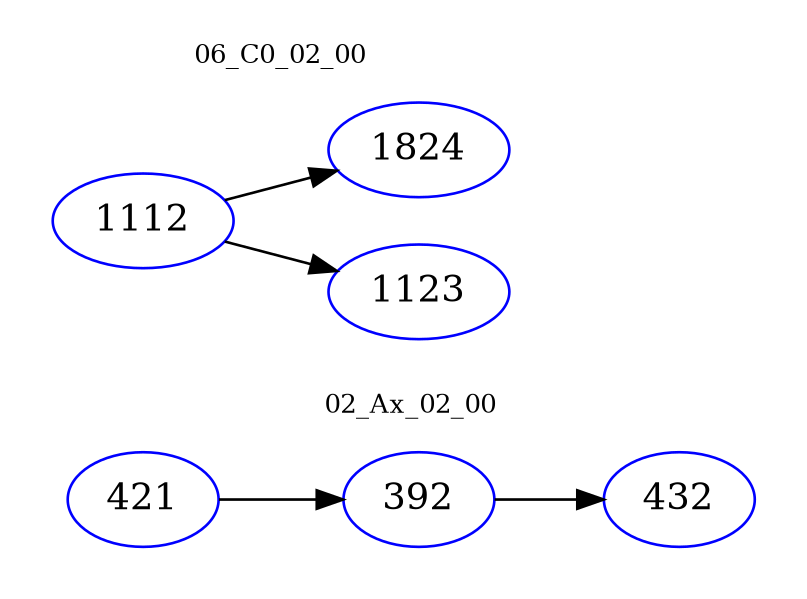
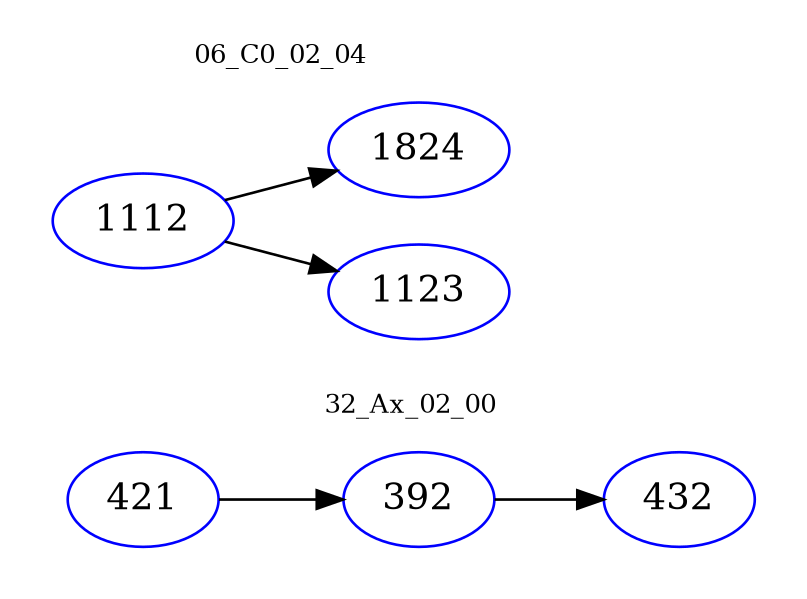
  digraph {
    rankdir=LR
    node [color=blue]
    edge [color=black]
    n1 [label=421]
    n2 [label=392]
    n3 [label=432]
    n4 [label=1123]
    n5 [label=1112]
    n6 [label=1824]
    subgraph cluster_1 {
      color=white
      fontsize=10
-     label="02_Ax_02_00"
+     label="32_Ax_02_00"
      n1
      n2
      n3
    }
    subgraph cluster_2 {
      color=white
      fontsize=10
-     label="06_C0_02_00"
+     label="06_C0_02_04"
      n4
      n5
      n6
    }
    n1 -> n2
    n2 -> n3
    n5 -> n4
    n5 -> n6
  }
